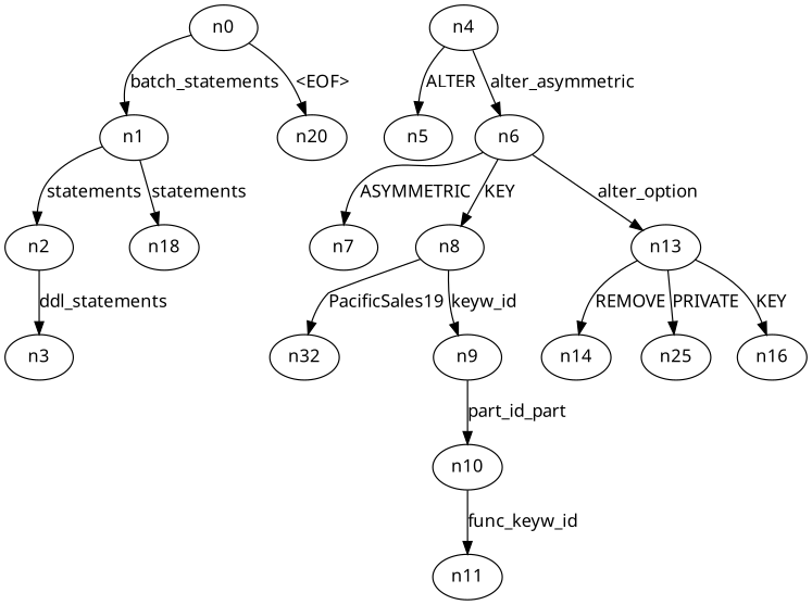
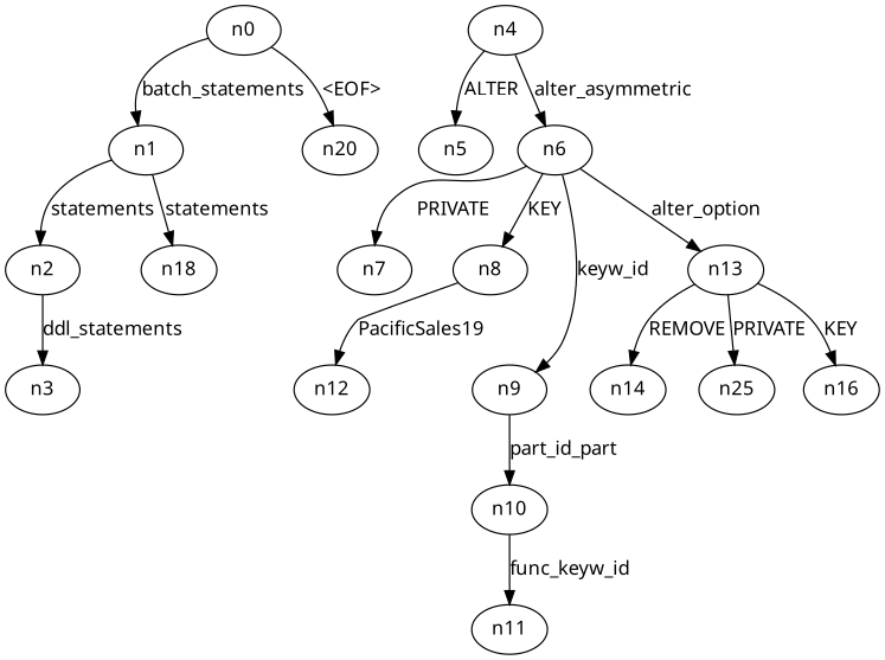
  digraph {
    fontname="Noto Sans"
    node [fontname="Noto Sans"]
    edge [fontname="Noto Sans"]
    n0
    n1
    n20
    n2
    n18
    n3
    n4
    n5
    n6
    n7
    n8
    n9
    n13
-   n12 [label=n32]
+   n12
    n10
    n14
    n15 [label=n25]
    n16
    n11
    n0 -> n1 [label=batch_statements]
    n0 -> n20 [label="<EOF>"]
    n1 -> n2 [label=statements]
    n1 -> n18 [label=statements]
    n2 -> n3 [label=ddl_statements]
    n4 -> n5 [label=ALTER]
    n4 -> n6 [label=alter_asymmetric]
-   n6 -> n7 [label=ASYMMETRIC]
+   n6 -> n7 [label=PRIVATE]
    n6 -> n8 [label=KEY]
-   n8 -> n9 [label=keyw_id]
+   n6 -> n9 [label=keyw_id]
    n6 -> n13 [label=alter_option]
    n8 -> n12 [label=PacificSales19]
    n9 -> n10 [label=part_id_part]
    n13 -> n14 [label=REMOVE]
    n13 -> n15 [label=PRIVATE]
    n13 -> n16 [label=KEY]
    n10 -> n11 [label=func_keyw_id]
  }
